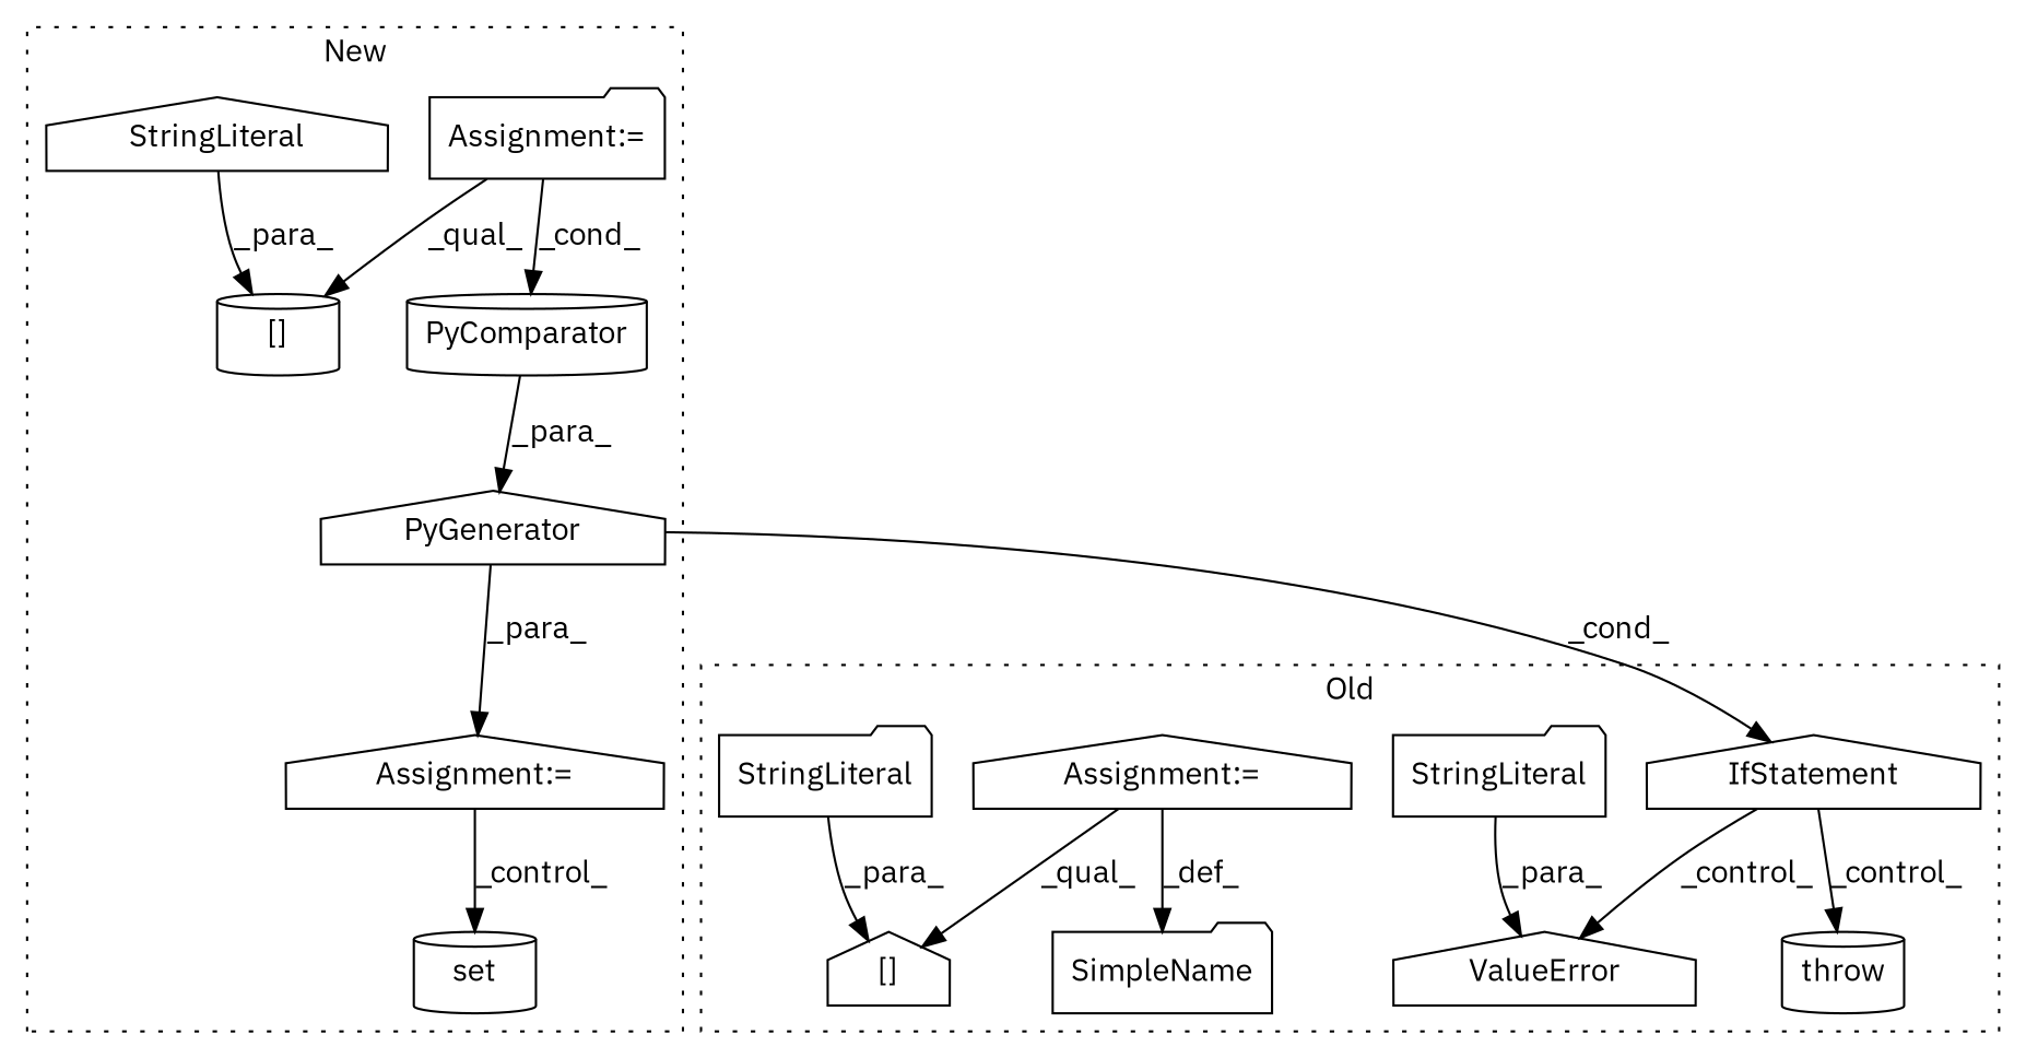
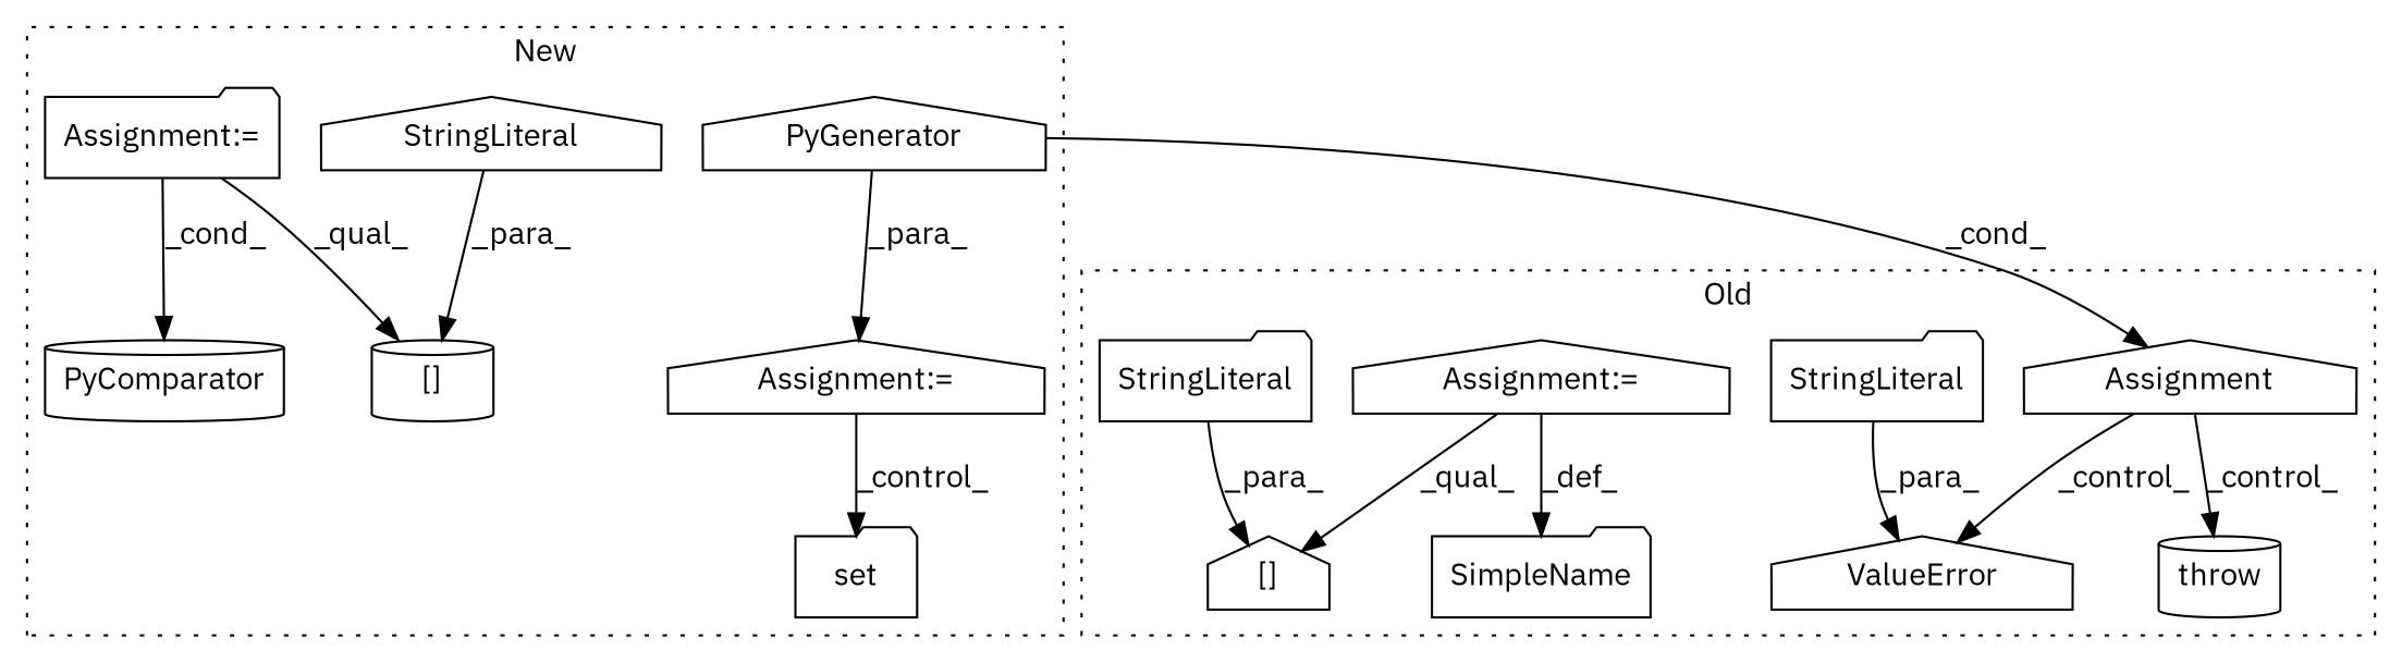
  digraph {
    fontname="IBM Plex Sans"
    node [a=45 fontname="IBM Plex Sans" l=6 shape=house]
    edge [fontname="IBM Plex Sans"]
    n1 [a=53 label=throw s=5410 shape=cylinder]
-   n2 [a=25 l="10,-4" label=IfStatement s="5233,5404"]
+   n2 [a=25 l="10,-4" label=Assignment s="5233,5404"]
    n3 [a=42 label=SimpleName shape=folder l=""]
    n4 [a=32 l="11,1" label=ValueError s="5416,5464"]
    n5 [l=37 label=StringLiteral s=5427 shape=folder]
    n6 [a=7 l=51 label="Assignment:=" s=5345]
    n7 [a=2 l="2,1" label="[]" s="5272,5280"]
    n8 [label=StringLiteral s=5274 shape=folder]
    n9 [a=107 l=103 label=PyGenerator s=5490]
    n10 [a=7 l=1 label="Assignment:=" s=5378 shape=folder]
    n11 [a=113 l=24 label=PyComparator s=5563 shape=cylinder]
    n12 [a=7 l=1 label="Assignment:=" s=5474]
-   n13 [a=32 l="4,1" label=set s="5920,5939" shape=cylinder]
+   n13 [a=32 l="4,1" label=set s="5920,5939" shape=folder]
    n14 [a=2 l="2,1" label="[]" s="5490,5498" shape=cylinder]
    n15 [label=StringLiteral s=5492]
    subgraph cluster_1 {
      label=Old
      style=dotted
      n1
      n2
      n3
      n4
      n5
      n6
      n7
      n8
    }
    subgraph cluster_2 {
      label=New
      style=dotted
      n9
      n10
      n11
      n12
      n13
      n14
      n15
    }
    n2 -> n1 [label=_control_]
    n2 -> n4 [label=_control_]
    n5 -> n4 [label=_para_]
    n6 -> n3 [label=_def_]
    n6 -> n7 [label=_qual_]
    n8 -> n7 [label=_para_]
    n9 -> n2 [label=_cond_]
    n9 -> n12 [label=_para_]
    n10 -> n11 [label=_cond_]
    n10 -> n14 [label=_qual_]
-   n11 -> n9 [label=_para_]
    n12 -> n13 [label=_control_]
    n15 -> n14 [label=_para_]
  }
